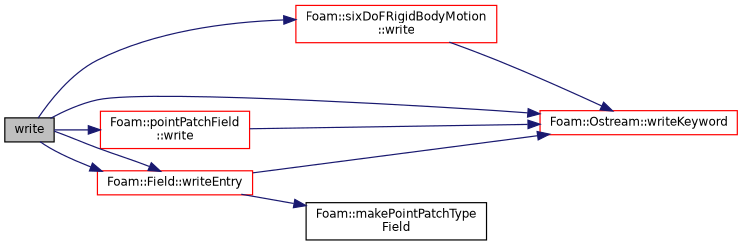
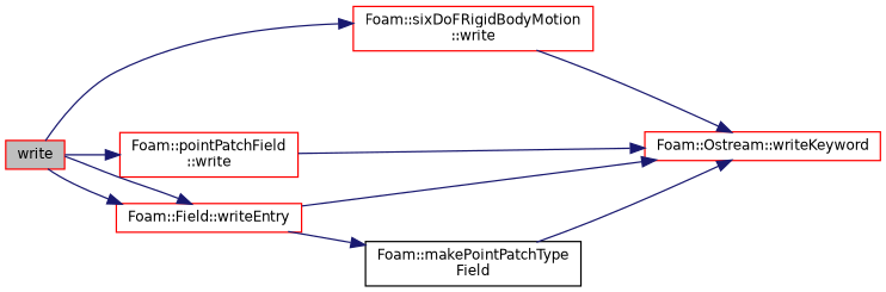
  digraph {
    rankdir=LR
    node [color=red fontname=Helvetica fontsize=10 shape=record]
    edge [color=midnightblue fontname=Helvetica fontsize=10 labelfontname=Helvetica labelfontsize=10 style=solid]
-   n1 [color=black fillcolor=grey75 fontcolor=black height=0.2 label=write style=filled width=0.4]
+   n1 [fillcolor=grey75 fontcolor=black height=0.2 label=write style=filled width=0.4]
    n2 [height=0.2 label="Foam::sixDoFRigidBodyMotion\l::write" width=0.4]
    n3 [height=0.2 label="Foam::Ostream::writeKeyword" width=0.4]
    n4 [height=0.2 label="Foam::pointPatchField\l::write" width=0.4]
    n5 [height=0.2 label="Foam::Field::writeEntry" width=0.4]
    n6 [color=black height=0.2 label="Foam::makePointPatchType\lField" width=0.4]
    n1 -> n2
-   n1 -> n3
+   n6 -> n3
    n1 -> n4
    n1 -> n5
    n1 -> n5
    n2 -> n3
    n4 -> n3
    n5 -> n3
    n5 -> n6
  }
